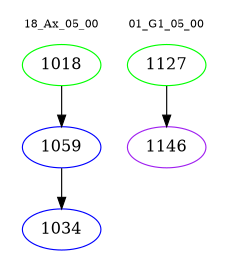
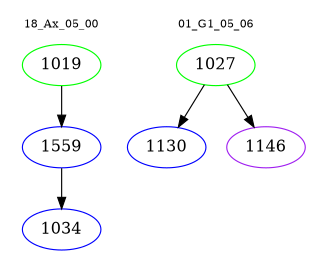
  digraph {
    node [color=blue]
    edge [color=black]
-   n1 [color=green label=1018]
+   n1 [color=green label=1019]
    n2 [label=1034]
-   n3 [label=1059]
-   n4 [color=green label=1127]
+   n3 [label=1559]
+   n4 [color=green label=1027]
+   n5 [label=1130]
    n6 [color=purple label=1146]
    subgraph cluster_1 {
      color=white
      fontsize=10
      label="18_Ax_05_00"
      n1
      n2
      n3
    }
    subgraph cluster_2 {
      color=white
      fontsize=10
-     label="01_G1_05_00"
+     label="01_G1_05_06"
      n4
+     n5
      n6
    }
    n1 -> n3
    n3 -> n2
+   n4 -> n5
    n4 -> n6
  }
